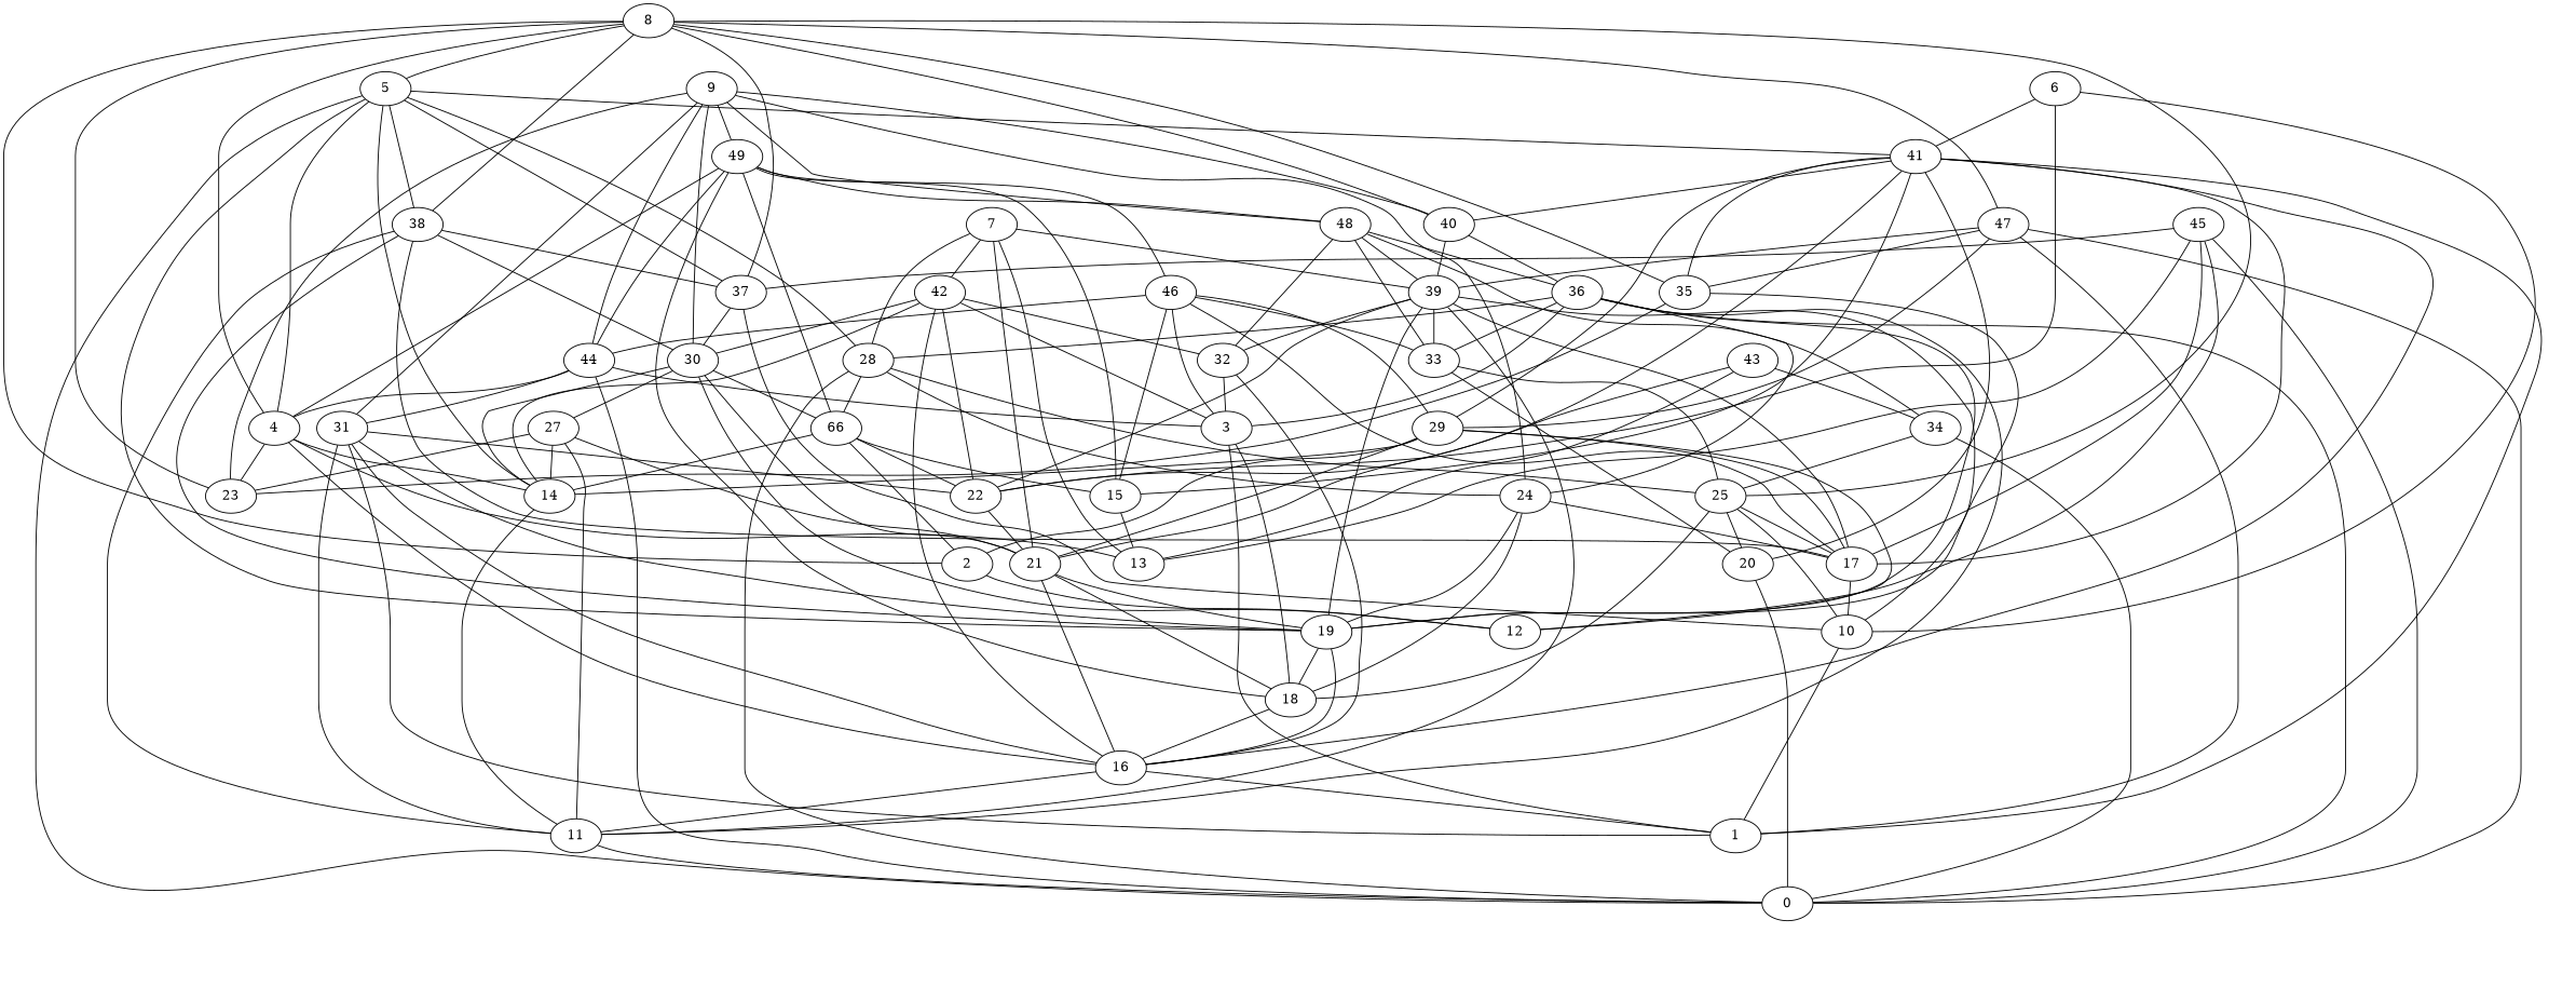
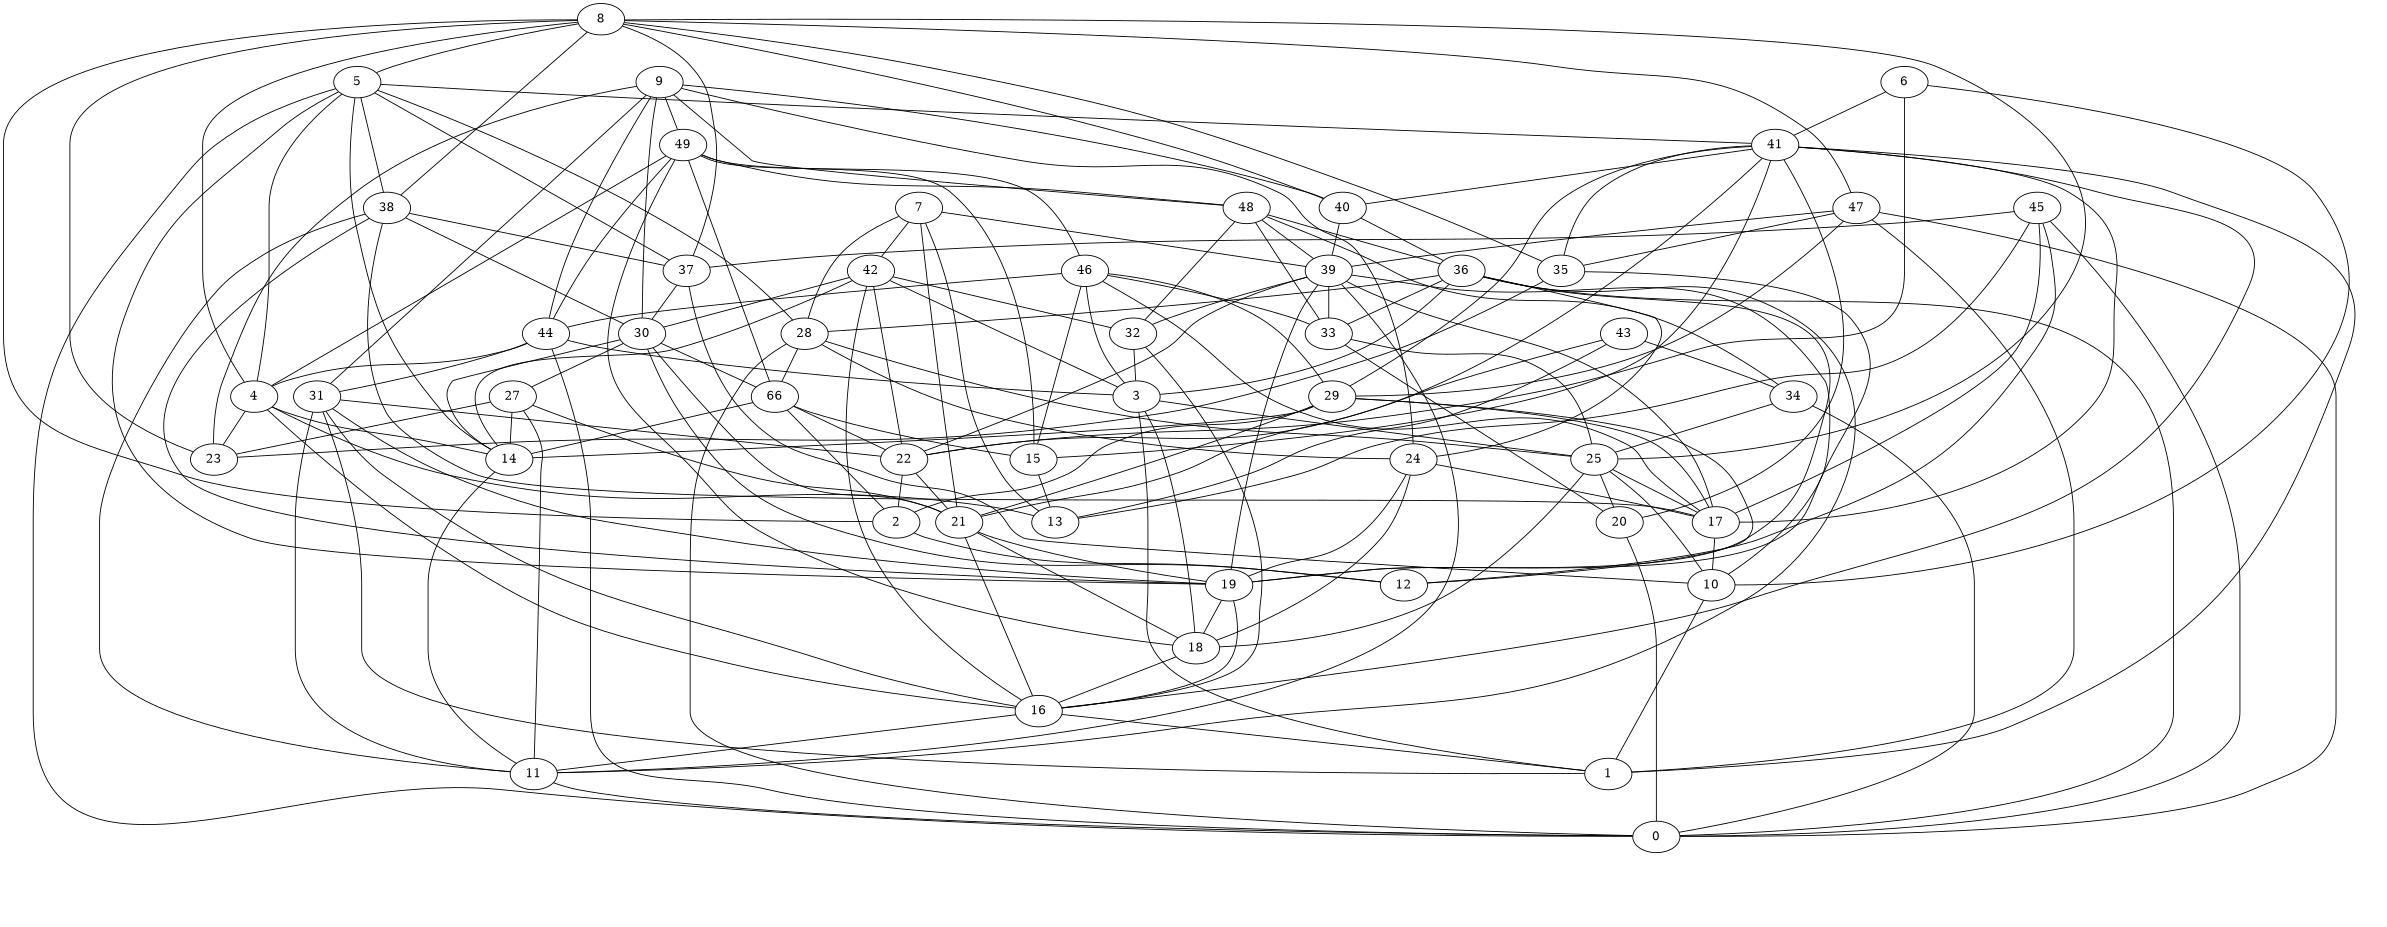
  digraph {
    edge [color=black dir=none]
    15
    13
    42
    32
    16
    30
    22
    3
    14
    11
    1
    n12 [label=66]
    21
    12
    28
    27
    2
    18
    25
    49
    4
    46
    44
    48
    23
    17
    33
    29
    19
    20
    10
    0
    31
    39
    37
    47
    35
    45
    6
    41
    40
    24
    43
    34
    9
    36
    7
    38
    8
    5
    subgraph sub_1 {
      15
      13
      42
      32
      16
      30
      22
      3
      14
      11
      1
      n12
      21
      12
      28
      27
      2
      18
      25
      49
      4
      46
      44
      48
      23
      17
      33
      29
      19
      20
      10
      0
      31
      39
      37
      47
      35
      45
      6
      41
      40
      24
      43
      34
      9
      36
      7
      38
      8
      5
    }
    15 -> 13
    42 -> 32
    42 -> 16
    42 -> 30
    42 -> 22
    42 -> 3
    42 -> 14
    32 -> 16
    32 -> 3
    16 -> 11
    16 -> 1
    30 -> 14
    30 -> n12
    30 -> 21
    30 -> 12
    30 -> 27
    22 -> 21
+   22 -> 2
    3 -> 1
    3 -> 18
+   3 -> 25
    14 -> 11
    11 -> 0
    n12 -> 15
    n12 -> 22
    n12 -> 14
    n12 -> 2
    21 -> 16
    21 -> 18
    21 -> 19
    28 -> n12
    28 -> 25
    28 -> 0
    28 -> 24
    27 -> 14
    27 -> 11
    27 -> 21
    27 -> 23
    2 -> 12
    18 -> 16
    25 -> 18
    25 -> 17
    25 -> 20
    25 -> 10
    49 -> 15
    49 -> n12
    49 -> 18
    49 -> 4
    49 -> 46
    49 -> 44
    49 -> 48
    4 -> 13
    4 -> 16
    4 -> 14
    4 -> 23
    46 -> 15
    46 -> 3
    46 -> 44
    46 -> 17
    46 -> 33
    46 -> 29
    44 -> 3
    44 -> 4
    44 -> 0
    44 -> 31
    48 -> 32
    48 -> 33
    48 -> 39
    48 -> 34
    48 -> 36
    17 -> 10
    33 -> 25
    33 -> 20
    29 -> 14
    29 -> 21
    29 -> 12
    29 -> 2
    29 -> 17
    19 -> 16
    19 -> 18
    20 -> 0
    10 -> 1
    31 -> 16
    31 -> 22
    31 -> 11
    31 -> 1
    31 -> 19
    39 -> 32
    39 -> 22
    39 -> 11
    39 -> 17
    39 -> 33
    39 -> 19
    39 -> 10
    37 -> 30
    37 -> 10
    47 -> 1
    47 -> 29
    47 -> 0
    47 -> 39
    47 -> 35
    35 -> 23
    35 -> 19
    45 -> 13
    45 -> 12
    45 -> 17
    45 -> 0
    45 -> 37
    6 -> 22
    6 -> 10
    6 -> 41
    41 -> 15
    41 -> 16
    41 -> 22
    41 -> 1
    41 -> 17
    41 -> 29
    41 -> 20
    41 -> 35
    41 -> 40
    40 -> 39
    40 -> 36
    24 -> 18
    24 -> 17
    24 -> 19
    43 -> 13
    43 -> 21
    43 -> 34
    34 -> 25
    34 -> 0
    9 -> 30
    9 -> 49
    9 -> 44
    9 -> 48
    9 -> 23
    9 -> 31
    9 -> 40
    9 -> 24
    36 -> 3
    36 -> 11
    36 -> 28
    36 -> 33
    36 -> 19
    36 -> 0
    36 -> 24
    7 -> 13
    7 -> 42
    7 -> 21
    7 -> 28
    7 -> 39
    38 -> 30
    38 -> 11
    38 -> 17
    38 -> 19
    38 -> 37
    8 -> 2
    8 -> 25
    8 -> 4
    8 -> 23
    8 -> 37
    8 -> 47
    8 -> 35
    8 -> 40
    8 -> 38
    8 -> 5
    5 -> 14
    5 -> 28
    5 -> 4
    5 -> 19
    5 -> 0
    5 -> 37
    5 -> 41
    5 -> 38
  }
